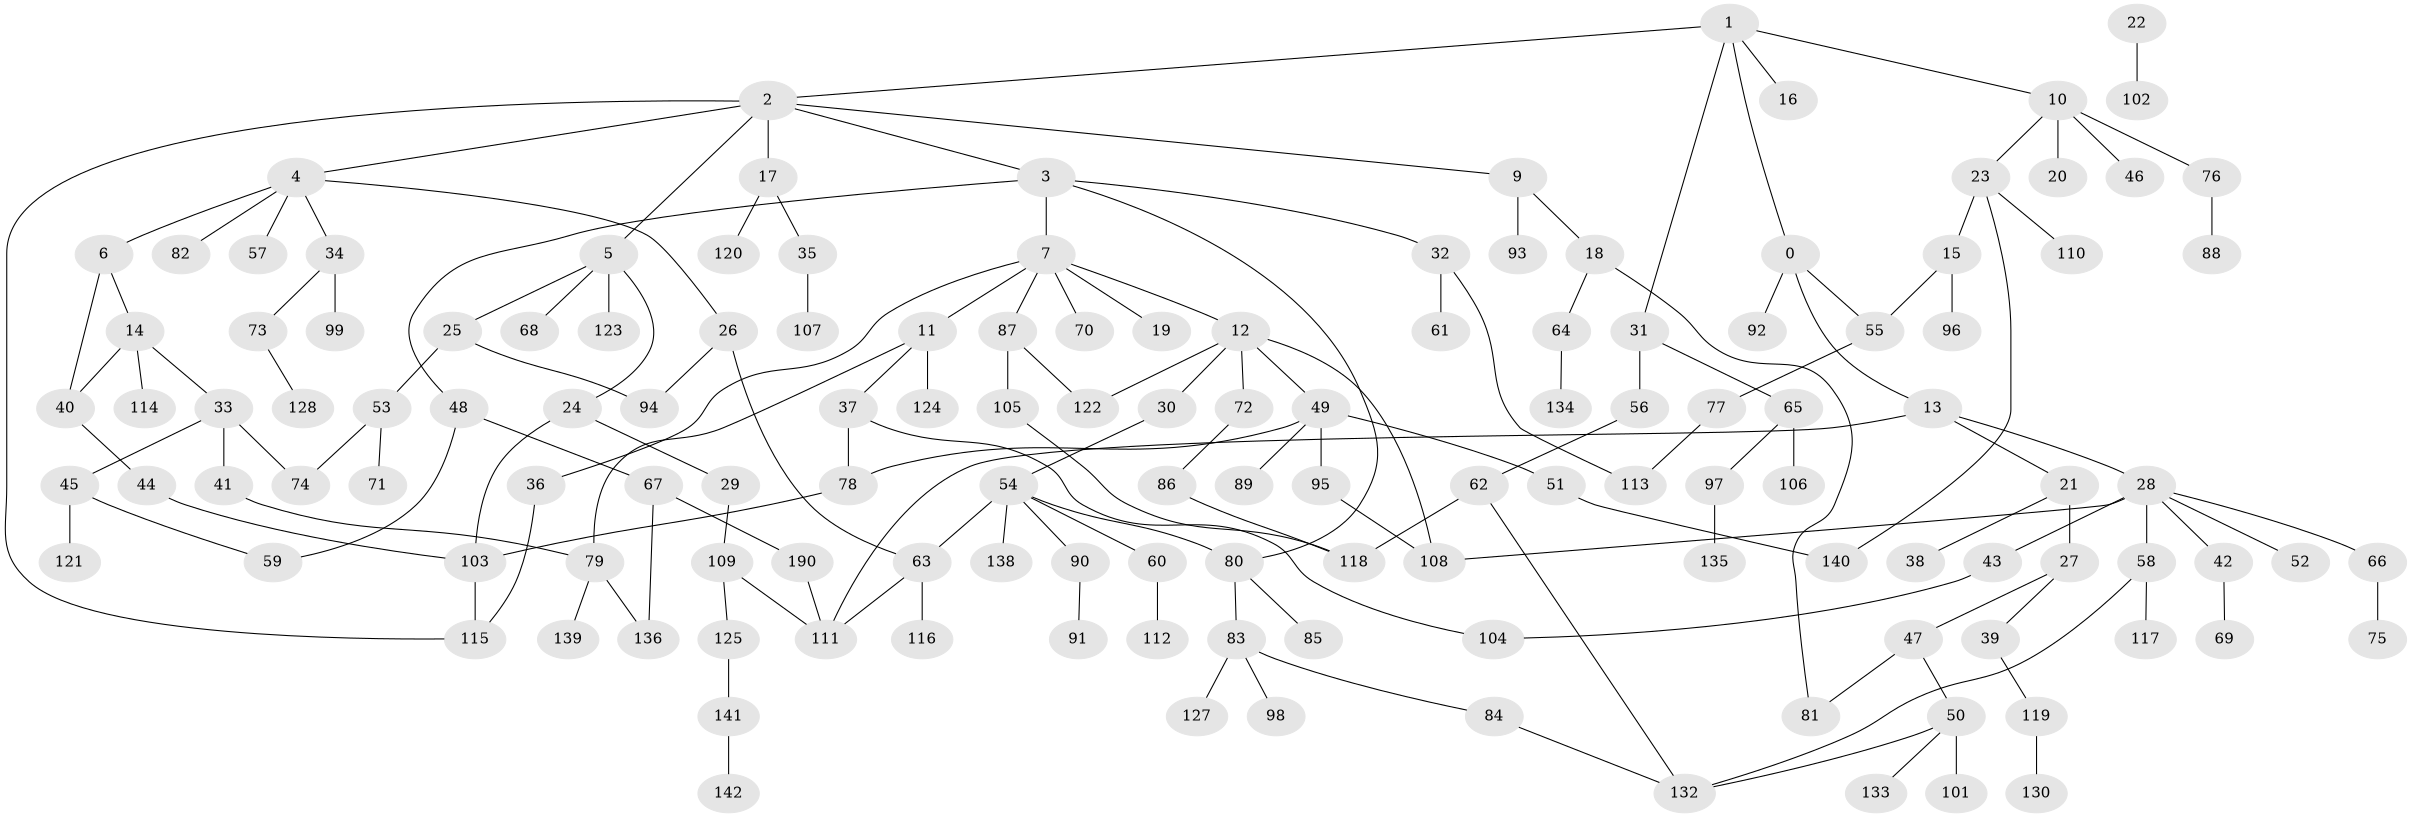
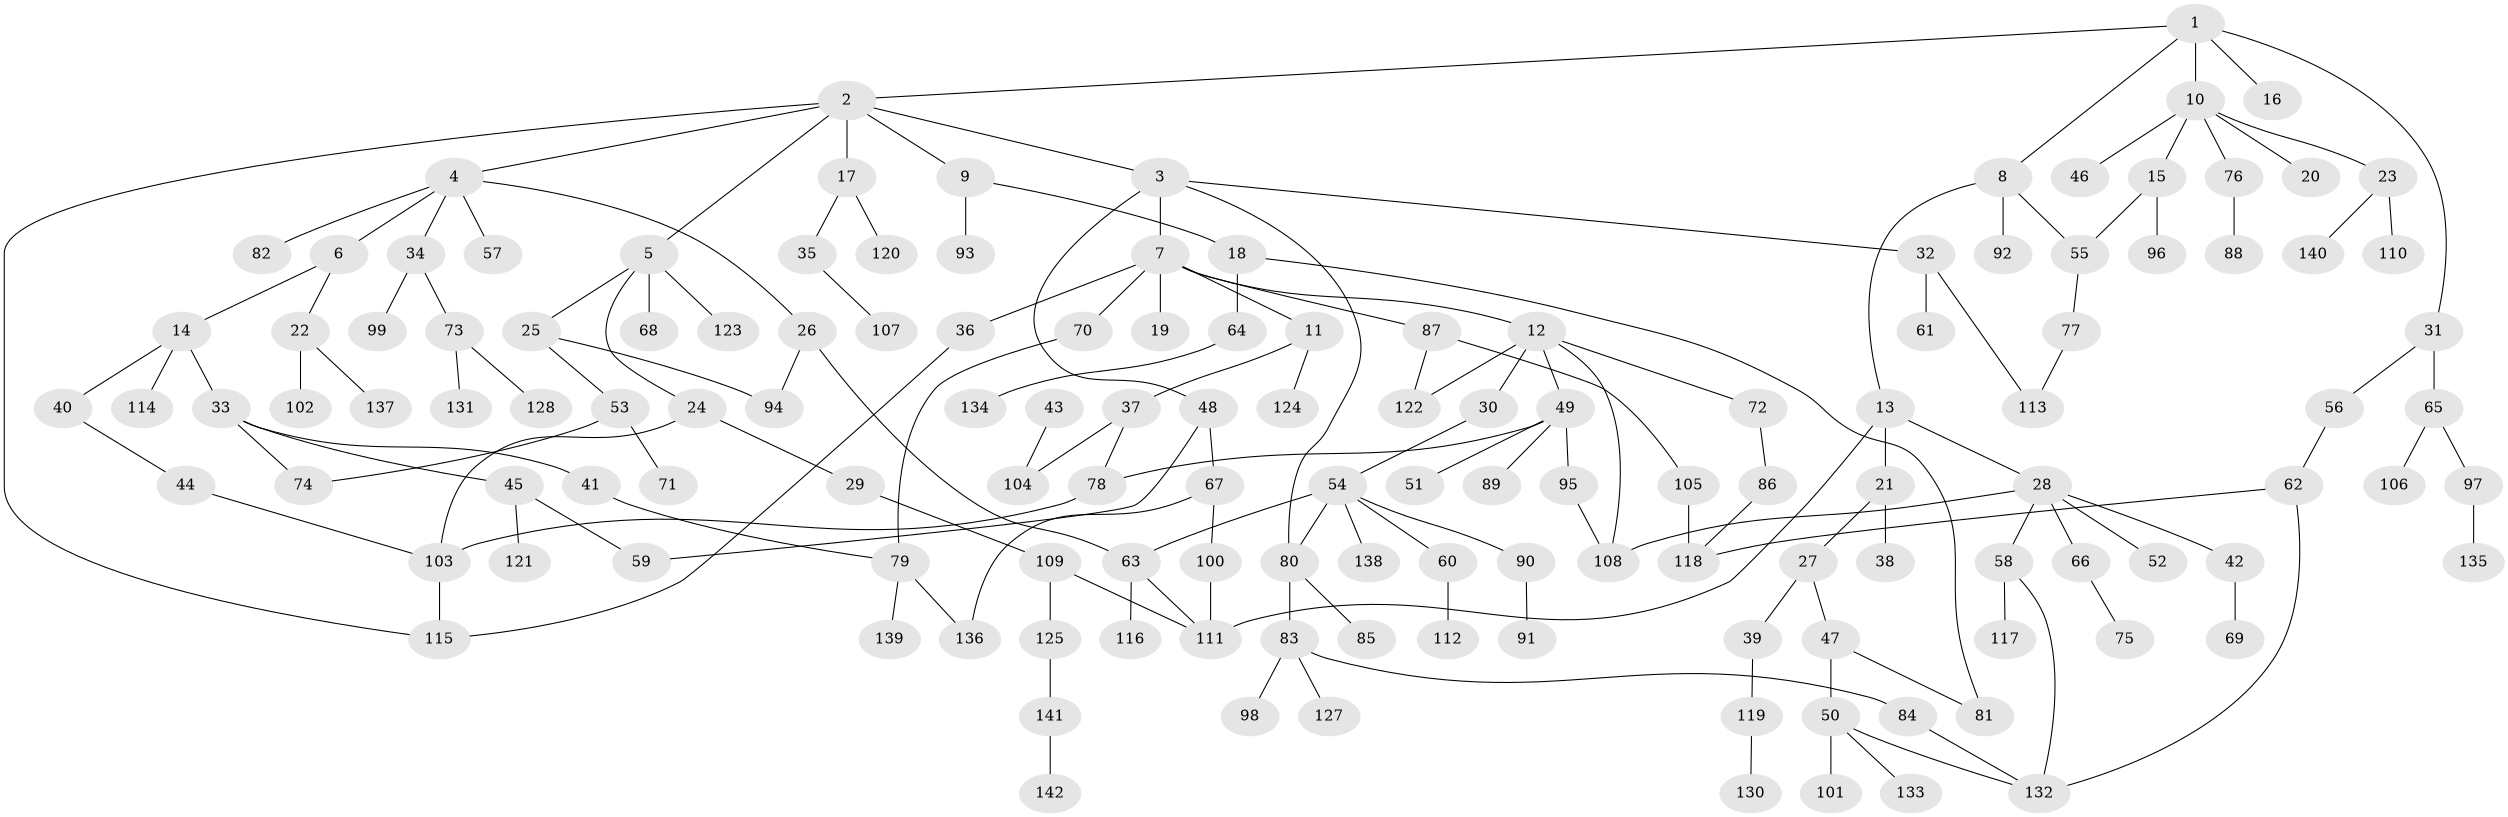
  graph {
    node [color=gray90 style=filled]
    1
    2
-   8 [label=0]
+   8
    10
    16
    31
    3
    4
    5
    9
    17
    115
    13
    55
    92
    15
    20
    23
    46
    76
    56
    65
    7
    32
    48
    80
    6
    26
    34
    57
    82
    24
    25
    68
    123
    18
    93
    35
    120
    11
    12
    19
    36
    70
    87
    61
    113
    59
    67
    83
    85
    14
    22
    94
    63
    73
    99
    29
    103
    53
    33
    40
    114
    102
+   137
    37
    124
    30
    49
    72
    108
    122
    79
    105
    21
    28
    111
    77
    64
    81
    96
    110
    140
    88
    78
    104
    54
    51
    89
    95
    86
    27
    38
    42
    43
    52
    58
    66
    41
    45
    74
    44
    107
    134
    39
    47
    109
    71
    116
    119
    50
    69
    132
    117
    75
    125
    60
    90
    138
    62
    97
    106
    121
    128
+   131
    130
    136
    139
    101
    133
-   100 [label=190]
+   100
    112
    91
    118
    135
    84
    98
    127
    141
    142
    1 -- 2
    1 -- 8
    1 -- 10
    1 -- 16
    1 -- 31
    2 -- 3
    2 -- 4
    2 -- 5
    2 -- 9
    2 -- 17
    2 -- 115
    8 -- 13
    8 -- 55
    8 -- 92
-   23 -- 15
+   10 -- 15
    10 -- 20
    10 -- 23
    10 -- 46
    10 -- 76
    31 -- 56
    31 -- 65
    3 -- 7
    3 -- 32
    3 -- 48
    3 -- 80
    4 -- 6
    4 -- 26
    4 -- 34
    4 -- 57
    4 -- 82
    5 -- 24
    5 -- 25
    5 -- 68
    5 -- 123
    9 -- 18
    9 -- 93
    17 -- 35
    17 -- 120
    13 -- 21
    13 -- 28
    13 -- 111
    55 -- 77
    15 -- 55
    15 -- 96
    23 -- 110
    23 -- 140
    76 -- 88
    56 -- 62
    65 -- 97
    65 -- 106
    7 -- 11
    7 -- 12
    7 -- 19
    7 -- 36
    7 -- 70
    7 -- 87
    32 -- 61
    32 -- 113
    48 -- 59
    48 -- 67
    80 -- 83
    80 -- 85
    6 -- 14
-   6 -- 40
+   6 -- 22
    26 -- 94
    26 -- 63
    34 -- 73
    34 -- 99
    24 -- 29
    24 -- 103
    25 -- 94
    25 -- 53
    18 -- 64
    18 -- 81
    35 -- 107
    11 -- 37
    11 -- 124
    12 -- 30
    12 -- 49
    12 -- 72
    12 -- 108
    12 -- 122
    36 -- 115
-   11 -- 79
+   70 -- 79
    87 -- 122
    87 -- 105
    67 -- 136
    67 -- 100
    83 -- 84
    83 -- 98
    83 -- 127
    14 -- 33
    14 -- 40
    14 -- 114
    22 -- 102
+   22 -- 137
    63 -- 111
    63 -- 116
    73 -- 128
+   73 -- 131
    29 -- 109
    103 -- 115
    53 -- 74
    53 -- 71
    33 -- 41
    33 -- 45
    33 -- 74
    40 -- 44
    37 -- 78
    37 -- 104
    30 -- 54
    49 -- 78
    49 -- 51
    49 -- 89
    49 -- 95
    72 -- 86
    79 -- 136
    79 -- 139
    105 -- 118
    21 -- 27
    21 -- 38
    28 -- 108
    28 -- 42
-   28 -- 43
    28 -- 52
    28 -- 58
    28 -- 66
    77 -- 113
    64 -- 134
    78 -- 103
    54 -- 80
    54 -- 63
    54 -- 60
    54 -- 90
    54 -- 138
-   51 -- 140
    95 -- 108
    86 -- 118
    27 -- 39
    27 -- 47
    42 -- 69
    43 -- 104
    58 -- 132
    58 -- 117
    66 -- 75
    41 -- 79
    45 -- 59
    45 -- 121
    44 -- 103
    39 -- 119
    47 -- 81
    47 -- 50
    109 -- 111
    109 -- 125
    119 -- 130
    50 -- 132
    50 -- 101
    50 -- 133
    125 -- 141
    60 -- 112
    90 -- 91
    62 -- 132
    62 -- 118
    97 -- 135
    100 -- 111
    84 -- 132
    141 -- 142
  }
